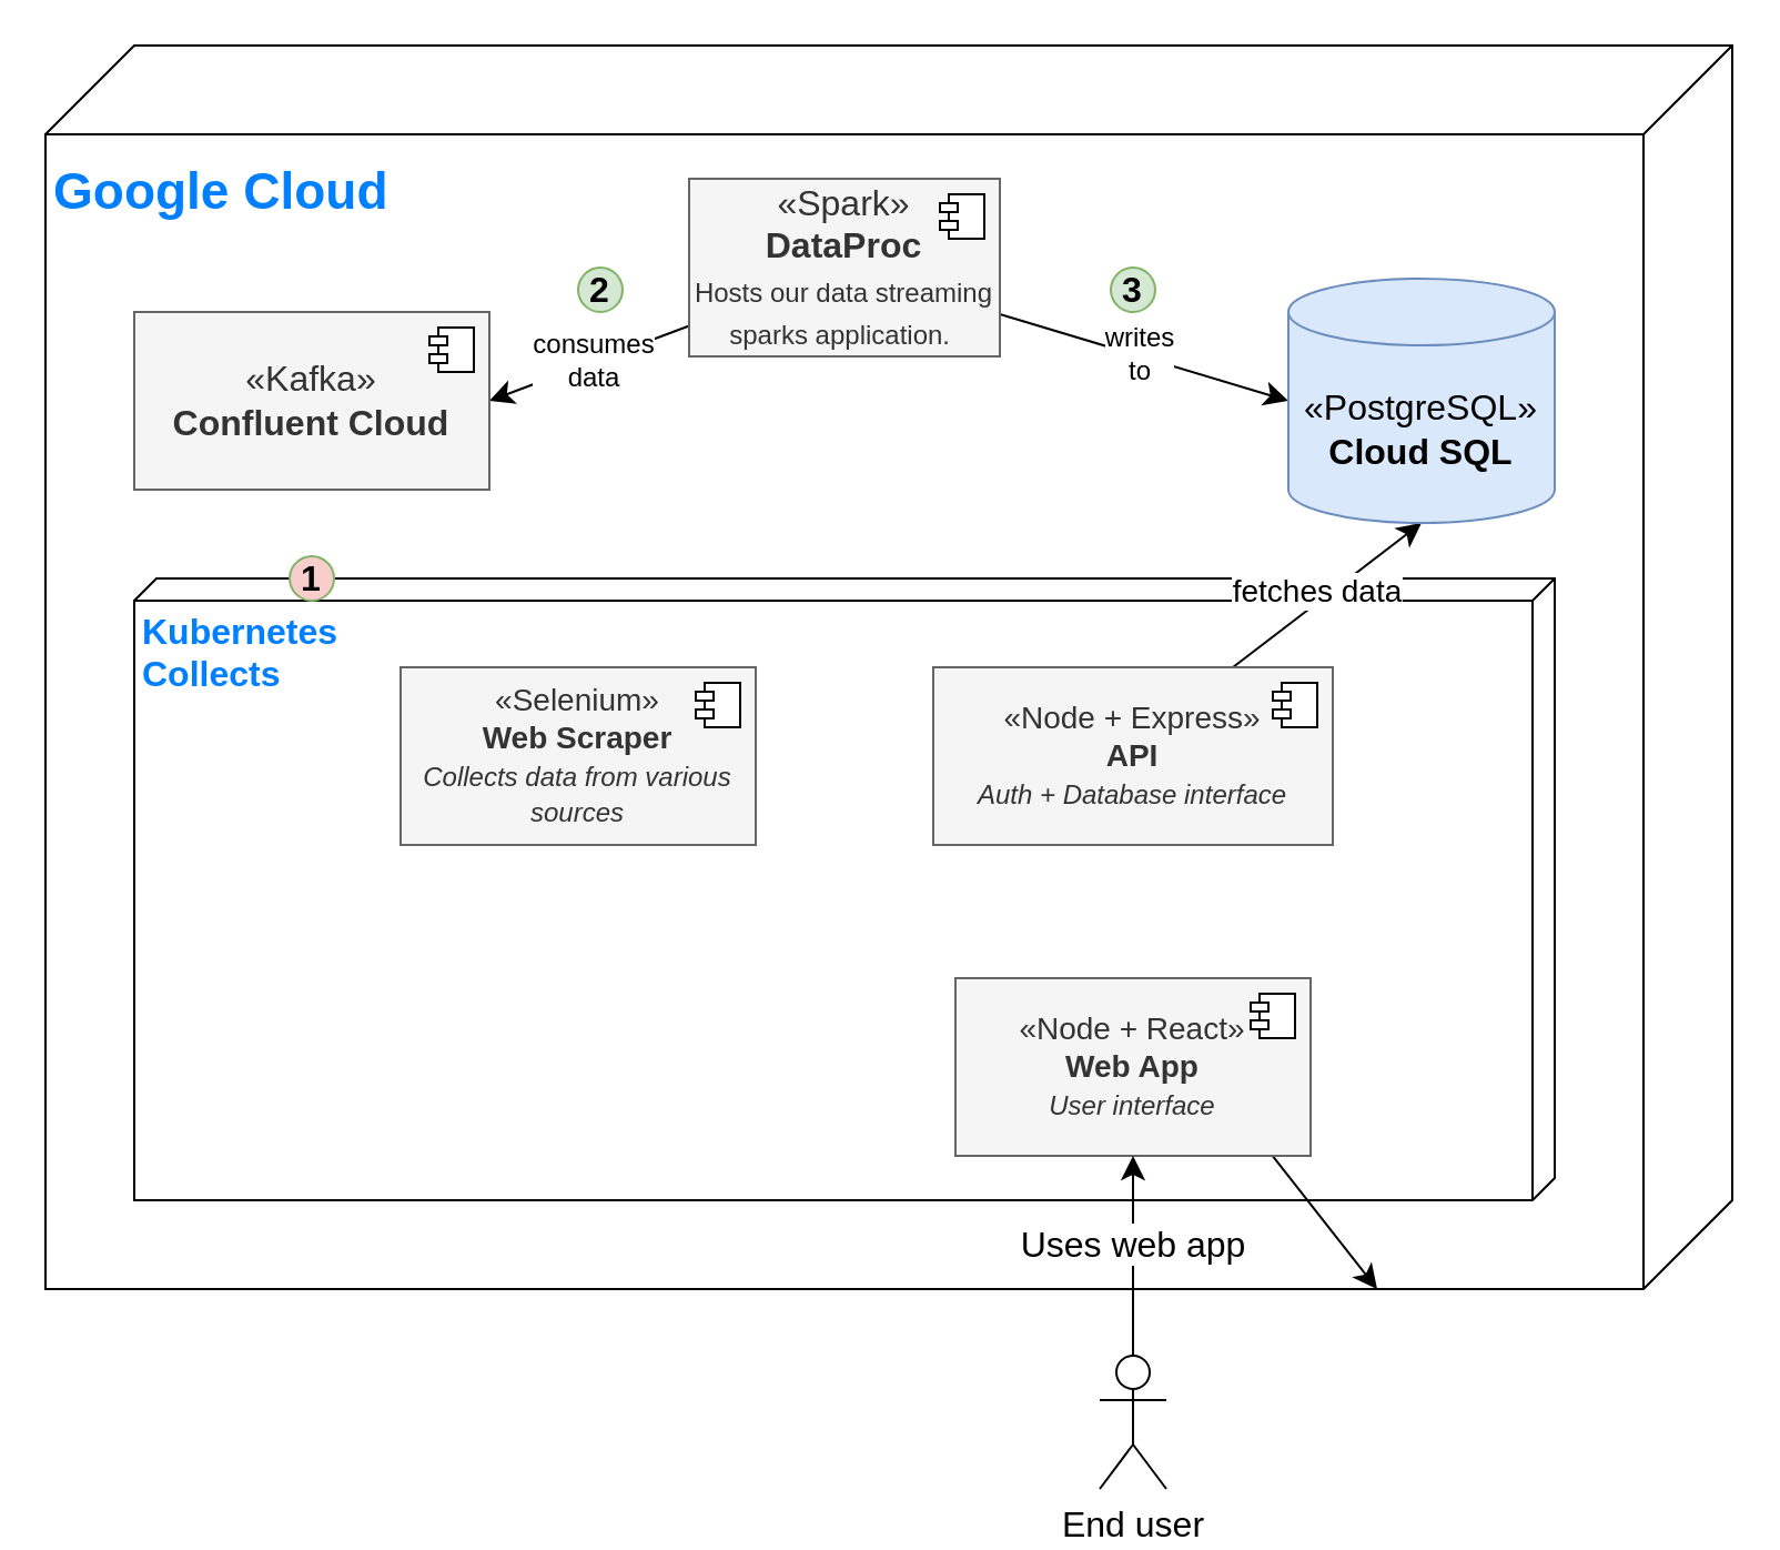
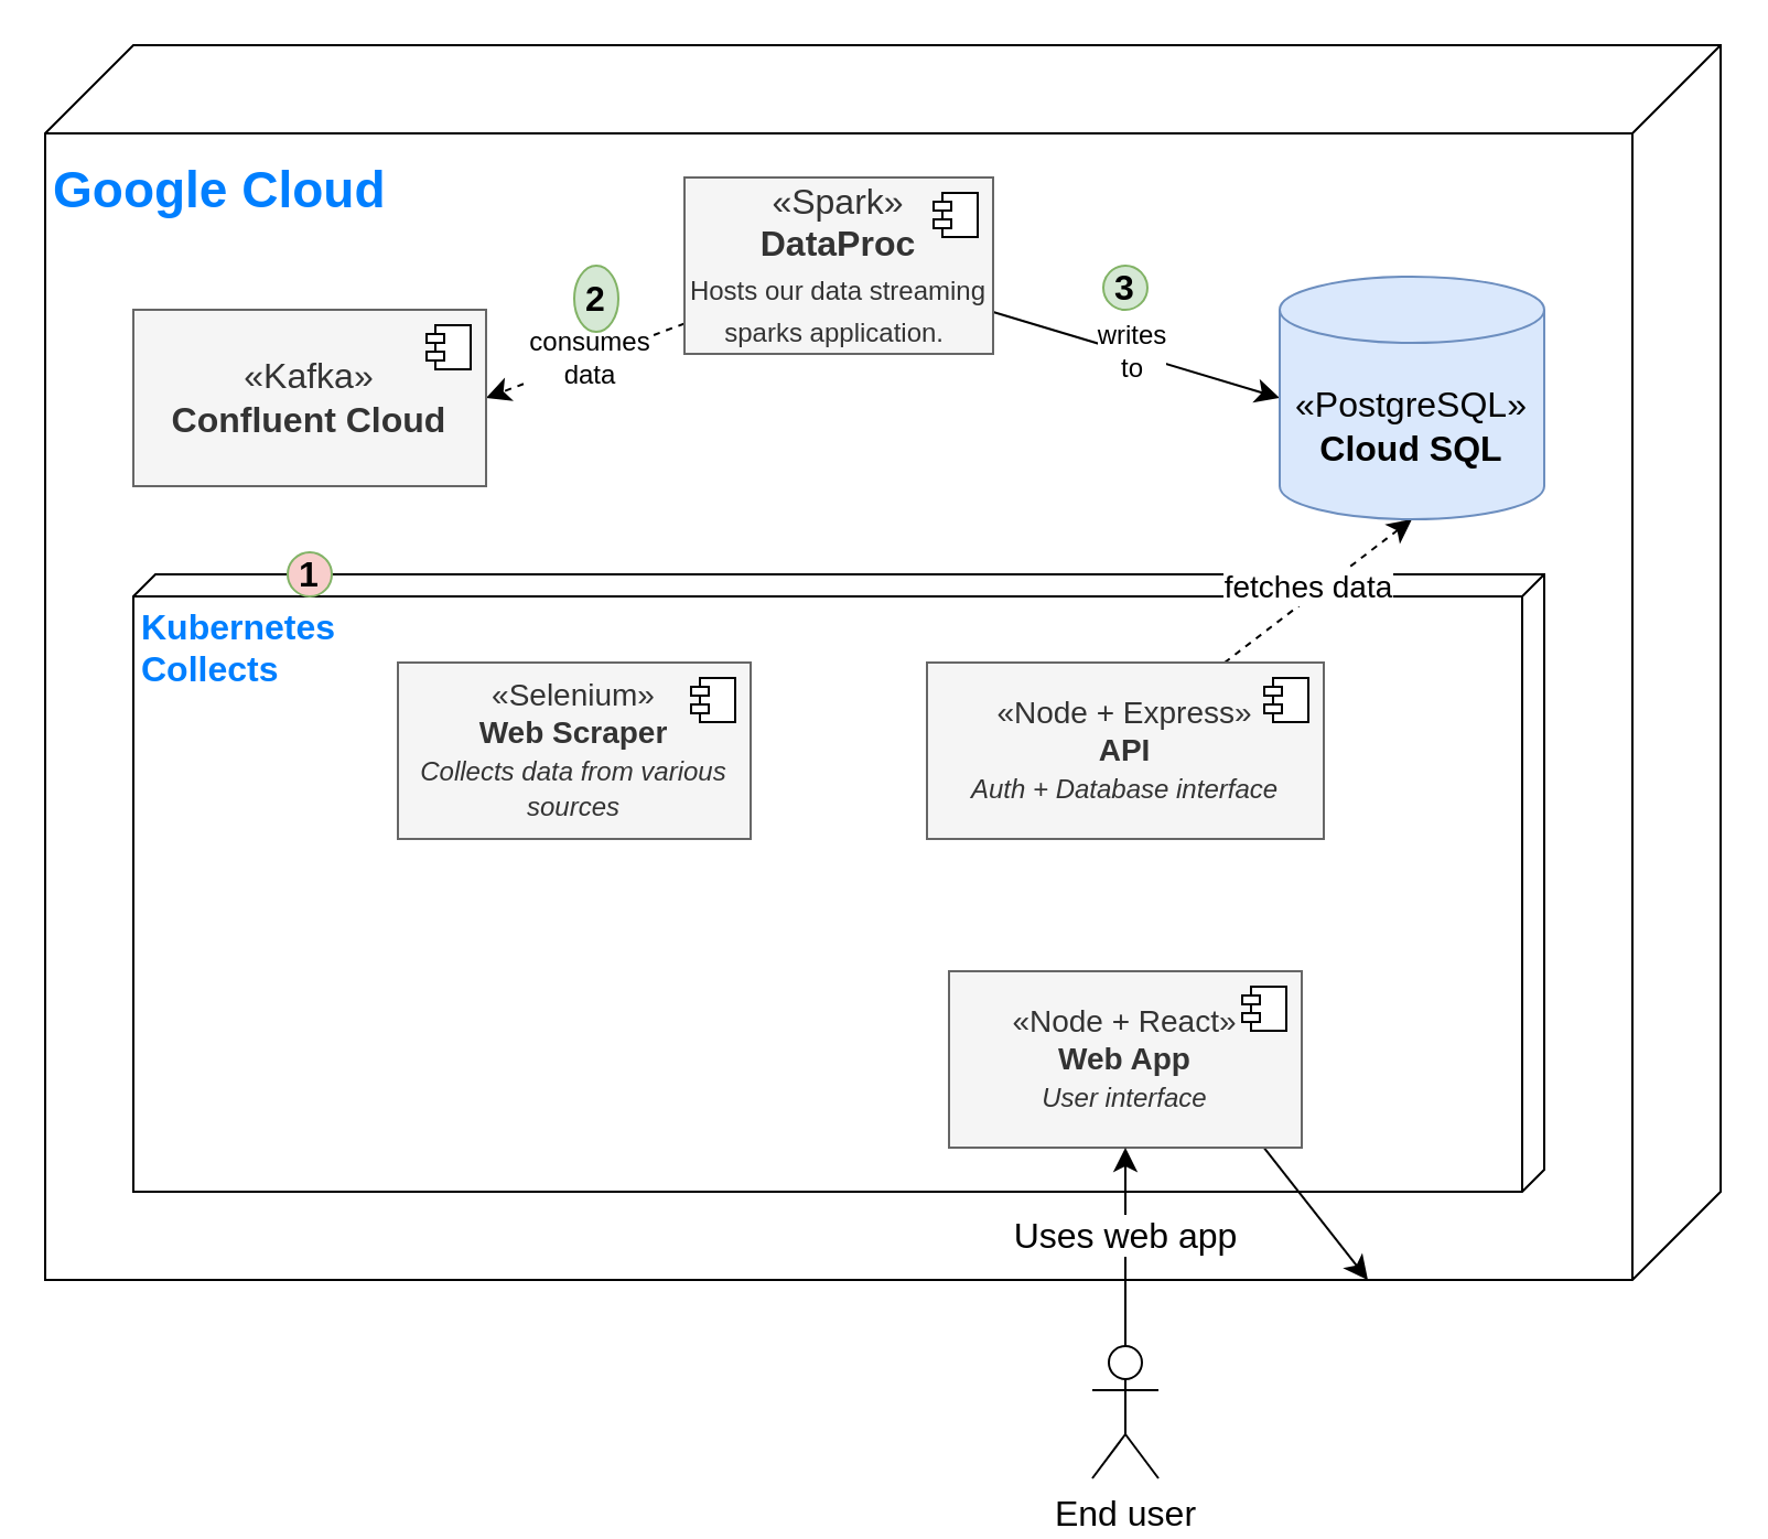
  <mxCell id="0" />
  <mxCell id="1" parent="0" />
  <mxCell id="2" value="&lt;br&gt;&lt;br&gt;&lt;b&gt;&lt;font color=&quot;#007fff&quot; style=&quot;font-size: 23px;&quot;&gt;Google Cloud&lt;/font&gt;&lt;/b&gt;" style="verticalAlign=top;align=left;spacingTop=8;spacingLeft=2;spacingRight=12;shape=cube;size=40;direction=south;fontStyle=0;html=1;whiteSpace=wrap;fontSize=16;" parent="1" vertex="1"><mxGeometry x="20" y="20" width="760" height="560" as="geometry" /></mxCell>
  <mxCell id="3" value="Kubernetes&lt;br&gt;Collects" style="verticalAlign=top;align=left;spacingTop=8;spacingLeft=2;spacingRight=12;shape=cube;size=10;direction=south;fontStyle=1;html=1;whiteSpace=wrap;fontSize=16;fontColor=#007FFF;shadow=0;labelBorderColor=none;gradientColor=none;" parent="1" vertex="1"><mxGeometry x="60" y="260" width="640" height="280" as="geometry" /></mxCell>
  <mxCell id="4" value="«Selenium»&lt;br style=&quot;font-size: 14px;&quot;&gt;&lt;b style=&quot;font-size: 14px;&quot;&gt;Web Scraper&lt;/b&gt;&lt;br&gt;&lt;i style=&quot;&quot;&gt;&lt;font style=&quot;font-size: 12px;&quot;&gt;Collects data from various sources&lt;/font&gt;&lt;/i&gt;" style="html=1;dropTarget=0;whiteSpace=wrap;fontSize=14;fillColor=#f5f5f5;fontColor=#333333;strokeColor=#666666;" parent="1" vertex="1"><mxGeometry x="180" y="300" width="160" height="80" as="geometry" /></mxCell>
  <mxCell id="5" value="" style="shape=module;jettyWidth=8;jettyHeight=4;fontSize=16;" parent="4" vertex="1"><mxGeometry x="1" width="20" height="20" relative="1" as="geometry"><mxPoint x="-27" y="7" as="offset" /></mxGeometry></mxCell>
- <mxCell id="6" style="edgeStyle=none;curved=1;rounded=0;orthogonalLoop=1;jettySize=auto;html=1;entryX=1;entryY=0.5;entryDx=0;entryDy=0;fontSize=12;startSize=8;endSize=8;" parent="1" source="10" target="16" edge="1"><mxGeometry relative="1" as="geometry" /></mxCell>
+ <mxCell id="6" style="edgeStyle=none;curved=1;rounded=0;orthogonalLoop=1;jettySize=auto;html=1;entryX=1;entryY=0.5;entryDx=0;entryDy=0;fontSize=12;startSize=8;endSize=8;dashed=1;" parent="1" source="10" target="16" edge="1"><mxGeometry relative="1" as="geometry" /></mxCell>
  <mxCell id="7" value="consumes&lt;br style=&quot;font-size: 12px;&quot;&gt;data" style="edgeLabel;html=1;align=center;verticalAlign=middle;resizable=0;points=[];fontSize=12;" parent="6" vertex="1" connectable="0"><mxGeometry x="-0.086" y="1" relative="1" as="geometry"><mxPoint x="-3" y="-1" as="offset" /></mxGeometry></mxCell>
  <mxCell id="8" style="edgeStyle=none;curved=1;rounded=0;orthogonalLoop=1;jettySize=auto;html=1;fontSize=12;startSize=8;endSize=8;entryX=0;entryY=0.5;entryDx=0;entryDy=0;entryPerimeter=0;" parent="1" source="10" target="18" edge="1"><mxGeometry relative="1" as="geometry"><mxPoint x="570" y="180" as="targetPoint" /></mxGeometry></mxCell>
  <mxCell id="9" value="writes&lt;br style=&quot;font-size: 12px;&quot;&gt;to" style="edgeLabel;html=1;align=center;verticalAlign=middle;resizable=0;points=[];fontSize=12;" parent="8" vertex="1" connectable="0"><mxGeometry x="-0.109" y="3" relative="1" as="geometry"><mxPoint x="4" y="3" as="offset" /></mxGeometry></mxCell>
  <mxCell id="10" value="«Spark»&lt;br&gt;&lt;b&gt;DataProc&lt;/b&gt;&lt;br&gt;&lt;font style=&quot;font-size: 12px;&quot;&gt;Hosts our data streaming sparks application.&amp;nbsp;&lt;/font&gt;" style="html=1;dropTarget=0;whiteSpace=wrap;fontSize=16;fillColor=#f5f5f5;fontColor=#333333;strokeColor=#666666;" parent="1" vertex="1"><mxGeometry x="310" y="80" width="140" height="80" as="geometry" /></mxCell>
  <mxCell id="11" value="" style="shape=module;jettyWidth=8;jettyHeight=4;fontSize=16;" parent="10" vertex="1"><mxGeometry x="1" width="20" height="20" relative="1" as="geometry"><mxPoint x="-27" y="7" as="offset" /></mxGeometry></mxCell>
- <mxCell id="12" style="edgeStyle=none;curved=1;rounded=0;orthogonalLoop=1;jettySize=auto;html=1;fontSize=12;startSize=8;endSize=8;entryX=0.5;entryY=1;entryDx=0;entryDy=0;entryPerimeter=0;exitX=0.75;exitY=0;exitDx=0;exitDy=0;" parent="1" source="14" target="18" edge="1"><mxGeometry relative="1" as="geometry" /></mxCell>
+ <mxCell id="12" style="edgeStyle=none;curved=1;rounded=0;orthogonalLoop=1;jettySize=auto;html=1;fontSize=12;startSize=8;endSize=8;entryX=0.5;entryY=1;entryDx=0;entryDy=0;entryPerimeter=0;exitX=0.75;exitY=0;exitDx=0;exitDy=0;dashed=1;" parent="1" source="14" target="18" edge="1"><mxGeometry relative="1" as="geometry" /></mxCell>
  <mxCell id="13" value="fetches data" style="edgeLabel;html=1;align=center;verticalAlign=middle;resizable=0;points=[];fontSize=14;" parent="12" vertex="1" connectable="0"><mxGeometry x="-0.129" y="1" relative="1" as="geometry"><mxPoint x="1" y="-5" as="offset" /></mxGeometry></mxCell>
  <mxCell id="14" value="«Node + Express»&lt;br style=&quot;font-size: 14px;&quot;&gt;&lt;b style=&quot;font-size: 14px;&quot;&gt;API&lt;/b&gt;&lt;br style=&quot;font-size: 14px;&quot;&gt;&lt;i&gt;&lt;font style=&quot;font-size: 12px;&quot;&gt;Auth + Database interface&lt;/font&gt;&lt;/i&gt;" style="html=1;dropTarget=0;whiteSpace=wrap;fontSize=14;fillColor=#f5f5f5;fontColor=#333333;strokeColor=#666666;" parent="1" vertex="1"><mxGeometry x="420" y="300" width="180" height="80" as="geometry" /></mxCell>
  <mxCell id="15" value="" style="shape=module;jettyWidth=8;jettyHeight=4;fontSize=16;" parent="14" vertex="1"><mxGeometry x="1" width="20" height="20" relative="1" as="geometry"><mxPoint x="-27" y="7" as="offset" /></mxGeometry></mxCell>
  <mxCell id="16" value="«Kafka»&lt;br&gt;&lt;b&gt;Confluent Cloud&lt;/b&gt;" style="html=1;dropTarget=0;whiteSpace=wrap;fontSize=16;fillColor=#f5f5f5;fontColor=#333333;strokeColor=#666666;" parent="1" vertex="1"><mxGeometry x="60" y="140" width="160" height="80" as="geometry" /></mxCell>
  <mxCell id="17" value="" style="shape=module;jettyWidth=8;jettyHeight=4;fontSize=16;" parent="16" vertex="1"><mxGeometry x="1" width="20" height="20" relative="1" as="geometry"><mxPoint x="-27" y="7" as="offset" /></mxGeometry></mxCell>
  <mxCell id="18" value="&lt;font style=&quot;font-size: 16px;&quot;&gt;«PostgreSQL»&lt;br style=&quot;border-color: var(--border-color); color: rgb(51, 51, 51);&quot;&gt;&lt;b style=&quot;font-size: 16px;&quot;&gt;&lt;font style=&quot;font-size: 16px;&quot;&gt;Cloud SQL&lt;/font&gt;&lt;/b&gt;&lt;br style=&quot;font-size: 16px;&quot;&gt;&lt;/font&gt;" style="shape=cylinder3;whiteSpace=wrap;html=1;boundedLbl=1;backgroundOutline=1;size=15;fontSize=16;fillColor=#dae8fc;strokeColor=#6c8ebf;" parent="1" vertex="1"><mxGeometry x="580" y="125" width="120" height="110" as="geometry" /></mxCell>
  <mxCell id="19" style="edgeStyle=none;curved=1;rounded=0;orthogonalLoop=1;jettySize=auto;html=1;fontSize=12;startSize=8;endSize=8;exitX=0.5;exitY=0;exitDx=0;exitDy=0;" parent="1" source="20" target="2" edge="1"><mxGeometry relative="1" as="geometry" /></mxCell>
  <mxCell id="20" value="«Node + React»&lt;br style=&quot;font-size: 14px;&quot;&gt;&lt;b style=&quot;font-size: 14px;&quot;&gt;Web App&lt;/b&gt;&lt;br style=&quot;font-size: 14px;&quot;&gt;&lt;i&gt;&lt;font style=&quot;font-size: 12px;&quot;&gt;User interface&lt;/font&gt;&lt;/i&gt;" style="html=1;dropTarget=0;whiteSpace=wrap;fontSize=14;fillColor=#f5f5f5;fontColor=#333333;strokeColor=#666666;" parent="1" vertex="1"><mxGeometry x="430" y="440" width="160" height="80" as="geometry" /></mxCell>
  <mxCell id="21" value="" style="shape=module;jettyWidth=8;jettyHeight=4;fontSize=16;" parent="20" vertex="1"><mxGeometry x="1" width="20" height="20" relative="1" as="geometry"><mxPoint x="-27" y="7" as="offset" /></mxGeometry></mxCell>
  <mxCell id="22" value="1" style="ellipse;whiteSpace=wrap;html=1;aspect=fixed;fontSize=16;fontStyle=1;fillColor=#f8cecc;strokeColor=#82b366;" parent="1" vertex="1"><mxGeometry x="130" y="250" width="20" height="20" as="geometry" /></mxCell>
- <mxCell id="23" value="2" style="ellipse;whiteSpace=wrap;html=1;aspect=fixed;fontSize=16;fontStyle=1;fillColor=#d5e8d4;strokeColor=#82b366;" parent="1" vertex="1"><mxGeometry x="260" y="120" width="20" height="20" as="geometry" /></mxCell>
+ <mxCell id="23" value="2" style="ellipse;whiteSpace=wrap;html=1;aspect=fixed;fontSize=16;fontStyle=1;fillColor=#d5e8d4;strokeColor=#82b366;" parent="1" vertex="1"><mxGeometry x="260" y="120" width="20" height="30" as="geometry" /></mxCell>
  <mxCell id="24" value="3" style="ellipse;whiteSpace=wrap;html=1;aspect=fixed;fontSize=16;fontStyle=1;fillColor=#d5e8d4;strokeColor=#82b366;" parent="1" vertex="1"><mxGeometry x="500" y="120" width="20" height="20" as="geometry" /></mxCell>
  <mxCell id="25" style="edgeStyle=none;curved=1;rounded=0;orthogonalLoop=1;jettySize=auto;html=1;entryX=0.5;entryY=1;entryDx=0;entryDy=0;fontSize=12;startSize=8;endSize=8;" parent="1" source="27" target="20" edge="1"><mxGeometry relative="1" as="geometry" /></mxCell>
  <mxCell id="26" value="Uses web app" style="edgeLabel;html=1;align=center;verticalAlign=middle;resizable=0;points=[];fontSize=16;" parent="25" vertex="1" connectable="0"><mxGeometry x="0.137" y="1" relative="1" as="geometry"><mxPoint as="offset" /></mxGeometry></mxCell>
  <mxCell id="27" value="End user" style="shape=umlActor;verticalLabelPosition=bottom;verticalAlign=top;html=1;outlineConnect=0;fontSize=16;" parent="1" vertex="1"><mxGeometry x="495" y="610" width="30" height="60" as="geometry" /></mxCell>
